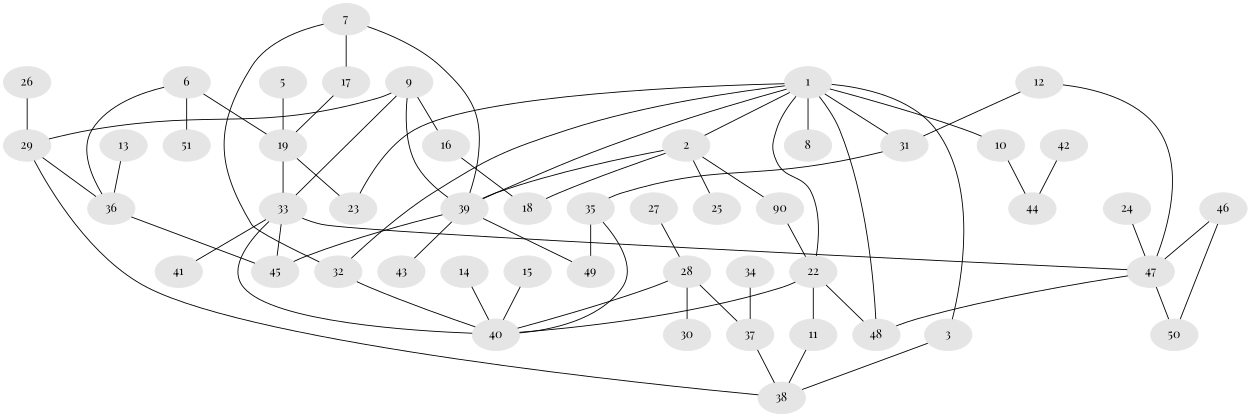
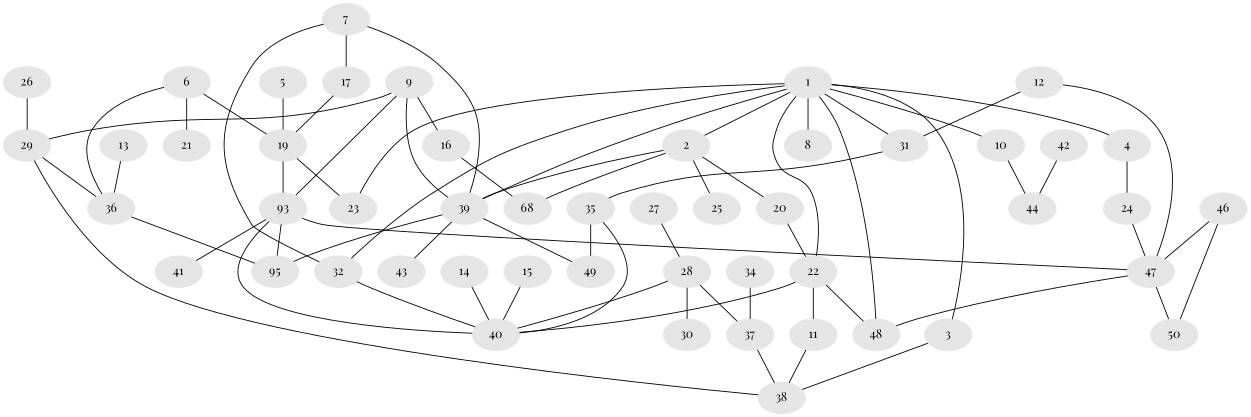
  graph {
    fontname="Playfair Display"
    node [color=gray90 fontname="Playfair Display" style=filled]
    edge [fontname="Playfair Display" weight=1.0]
    1
    2
    3
+   4
    8
    10
    22
    23
    31
    32
    39
    48
-   18
-   20 [label=90]
+   18 [label=68]
+   20
    25
    38
    24
    44
    11
    40
    35
-   45
+   45 [label=95]
    49
    43
    47
    5
    19
-   33
+   33 [label=93]
    6
-   21 [label=51]
+   21
    36
    7
    17
    9
    16
    29
    41
    12
    50
    13
    14
    15
    26
    27
    28
    30
    37
    34
    42
    46
    1 -- 2
    1 -- 3
+   1 -- 4
    1 -- 8
    1 -- 10
    1 -- 22
    1 -- 23
    1 -- 31
    1 -- 32
    1 -- 39
    1 -- 48
    2 -- 39
    2 -- 18 [weight=2.0]
    2 -- 20
    2 -- 25
    3 -- 38
+   4 -- 24
    10 -- 44
    22 -- 48
    22 -- 11
    22 -- 40
    31 -- 35
    32 -- 40 [weight=2.0]
    39 -- 45
    39 -- 49
    39 -- 43
    20 -- 22
    24 -- 47
    11 -- 38
    35 -- 40
    35 -- 49
    47 -- 48
    47 -- 50
    5 -- 19
    19 -- 23
    19 -- 33
    33 -- 40
    33 -- 45
    33 -- 47
    33 -- 41
    6 -- 19
    6 -- 21
    6 -- 36
    36 -- 45
    7 -- 32
    7 -- 39
    7 -- 17
    17 -- 19
    9 -- 39
    9 -- 33
    9 -- 16
    9 -- 29
    16 -- 18
    29 -- 38
    29 -- 36
    12 -- 31
    12 -- 47
    13 -- 36
    14 -- 40
    15 -- 40
    26 -- 29
    27 -- 28
    28 -- 40
    28 -- 30
    28 -- 37
    37 -- 38
    34 -- 37
    42 -- 44
    46 -- 47
    46 -- 50
  }
